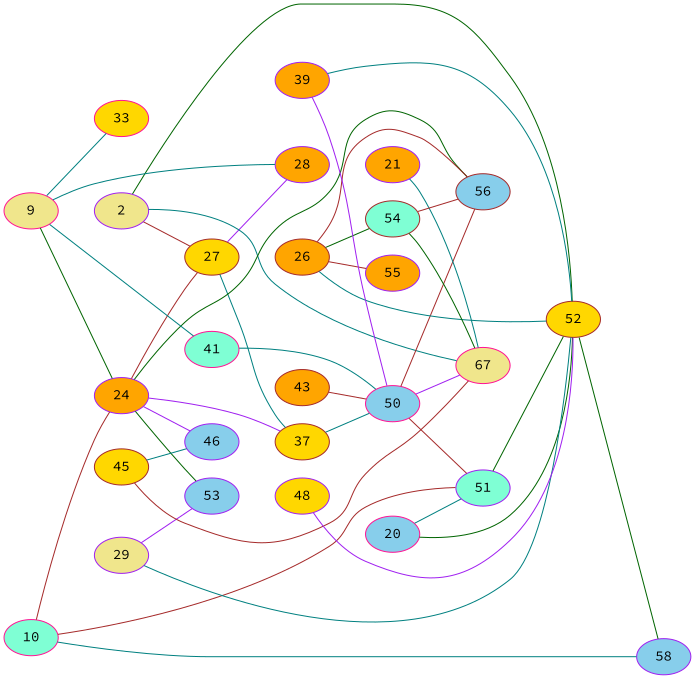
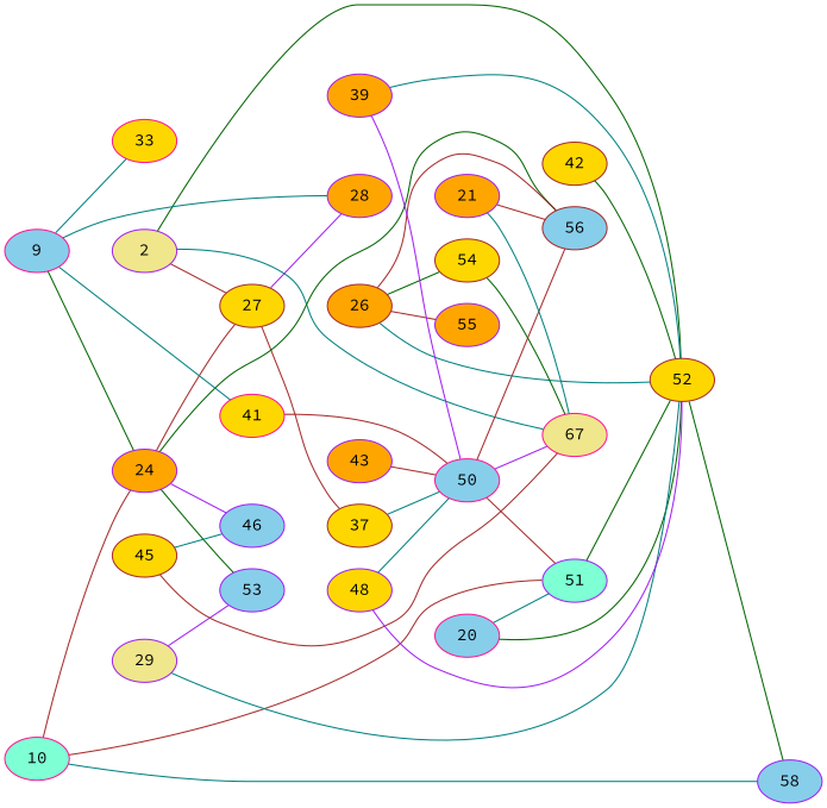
  graph {
    fontname="Source Code Pro"
    rankdir=LR
    node [color=purple fillcolor=gold fontname="Source Code Pro" style=filled]
    edge [color=teal fontname="Source Code Pro"]
    27 [color=brown super="+11"]
    28 [fillcolor=orange]
    37 [color=brown super="+25+32"]
    2 [fillcolor=khaki]
    52 [color=brown super="+13+49+47"]
    n6 [color=deeppink fillcolor=khaki label=67 super="+1+38"]
    58 [fillcolor=skyblue super="+36"]
    24 [fillcolor=orange super="+10+12+5"]
    56 [color=brown fillcolor=skyblue super="+4"]
    46 [fillcolor=skyblue]
    53 [fillcolor=skyblue]
-   9 [color=deeppink fillcolor=khaki]
+   9 [color=deeppink fillcolor=skyblue]
    33 [color=deeppink]
-   41 [color=deeppink fillcolor=aquamarine]
+   41 [color=deeppink]
    50 [color=deeppink fillcolor=skyblue super="+19+31"]
    n16 [color=deeppink fillcolor=aquamarine label=10]
    51 [fillcolor=aquamarine super="+7+34"]
    20 [color=deeppink fillcolor=skyblue super="+14"]
    21 [fillcolor=orange]
    26 [color=brown fillcolor=orange super="+22"]
-   54 [color=brown fillcolor=aquamarine]
+   54 [color=brown]
    55 [fillcolor=orange]
    29 [fillcolor=khaki]
    39 [fillcolor=orange]
-   43 [color=brown fillcolor=orange]
+   42 [color=brown]
+   43 [fillcolor=orange]
    45 [color=brown]
    48
    27 -- 28 [color=purple]
-   27 -- 37
+   27 -- 37 [color=brown]
    37 -- 50
    2 -- 27 [color=brown weight=2]
    2 -- 52 [color=darkgreen weight=3]
    2 -- n6 [weight=2]
    52 -- 58 [color=darkgreen]
    24 -- 27 [color=brown]
-   24 -- 37 [color=purple]
    24 -- 56 [color=darkgreen]
    24 -- 46 [color=purple]
    24 -- 53 [color=darkgreen]
    9 -- 28
    9 -- 24 [color=darkgreen]
    9 -- 33
    9 -- 41
-   41 -- 50
+   41 -- 50 [color=brown]
    50 -- n6 [color=purple weight=2]
    50 -- 56 [color=brown]
    50 -- 51 [color=brown]
    n16 -- 58 [weight=2]
    n16 -- 24 [color=brown]
    n16 -- 51 [color=brown]
    51 -- 52 [color=darkgreen]
    20 -- 52 [color=darkgreen]
    20 -- 51 [weight=3]
    21 -- n6
-   54 -- 56 [color=brown]
+   21 -- 56 [color=brown]
    26 -- 52 [weight=2]
    26 -- 56 [color=brown]
    26 -- 54 [color=darkgreen]
    26 -- 55 [color=brown]
    54 -- n6 [color=darkgreen]
    29 -- 52
    29 -- 53 [color=purple]
    39 -- 52
    39 -- 50 [color=purple]
+   42 -- 52 [color=darkgreen]
    43 -- 50 [color=brown]
    45 -- n6 [color=brown]
    45 -- 46
    48 -- 52 [color=purple weight=2]
+   48 -- 50
  }
